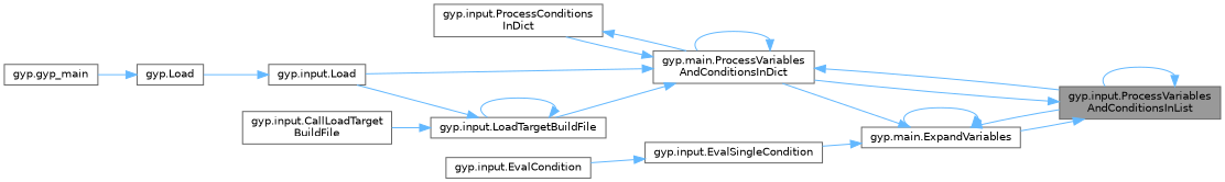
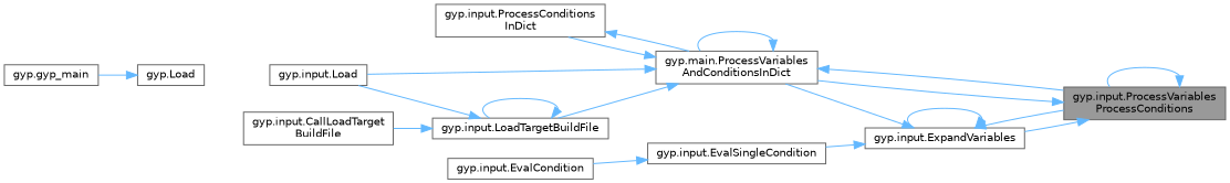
  digraph {
    rankdir=RL
    node [color=grey40 fillcolor=white fontname=Helvetica fontsize=10 shape=box style=filled]
    edge [color=steelblue1 dir=back fontname=Helvetica fontsize=10 labelfontname=Helvetica labelfontsize=10 style=solid]
-   n1 [color=gray40 fillcolor=grey60 fontcolor=black height=0.2 label="gyp.input.ProcessVariables\lAndConditionsInList" width=0.4]
-   n2 [height=0.2 label="gyp.main.ExpandVariables" width=0.4]
+   n1 [color=gray40 fillcolor=grey60 fontcolor=black height=0.2 label="gyp.input.ProcessVariables\lProcessConditions" width=0.4]
+   n2 [height=0.2 label="gyp.input.ExpandVariables" width=0.4]
    n3 [height=0.2 label="gyp.main.ProcessVariables\lAndConditionsInDict" width=0.4]
    n4 [height=0.2 label="gyp.input.EvalSingleCondition" width=0.4]
    n5 [height=0.2 label="gyp.input.ProcessConditions\lInDict" width=0.4]
    n6 [height=0.2 label="gyp.input.Load" width=0.4]
    n7 [height=0.2 label="gyp.input.LoadTargetBuildFile" width=0.4]
    n8 [height=0.2 label="gyp.input.EvalCondition" width=0.4]
    n9 [height=0.2 label="gyp.Load" width=0.4]
    n10 [height=0.2 label="gyp.input.CallLoadTarget\lBuildFile" width=0.4]
    n11 [height=0.2 label="gyp.gyp_main" width=0.4]
    n1 -> n1
    n1 -> n2
    n1 -> n3
    n2 -> n1
    n2 -> n2
    n2 -> n3
    n2 -> n4
    n3 -> n1
    n3 -> n3
    n3 -> n5
    n3 -> n6
    n3 -> n7
    n4 -> n8
    n5 -> n3
-   n6 -> n9
    n7 -> n6
    n7 -> n7
    n7 -> n10
    n9 -> n11
  }
